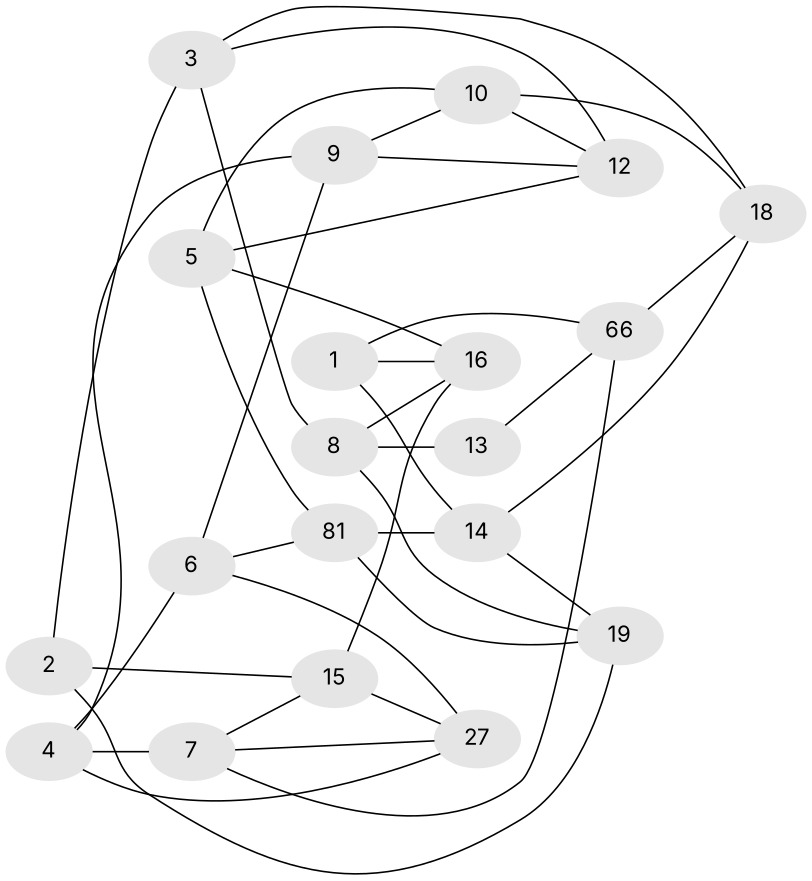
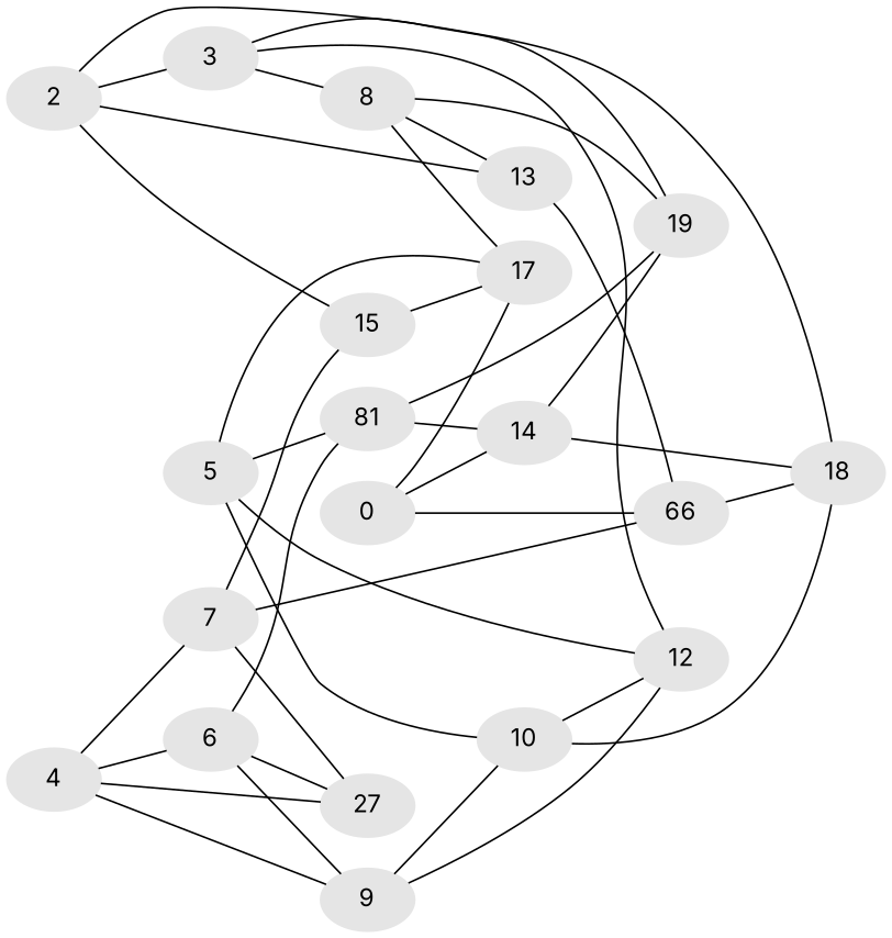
  graph {
    fontname=Inter
    rankdir=LR
    node [color=gray90 fontname=Inter style=filled]
    edge [fontname=Inter]
-   1
+   1 [label=0]
    14
    n3 [label=66]
-   17 [label=16]
+   17
    13
    19
    18
    2
    3
    15
    8
    12
    n13 [label=27]
    4
    6
    7
    9
    n18 [label=81]
    10
    5
    1 -- 14
    1 -- n3
    1 -- 17
    14 -- 19
    14 -- 18
    n3 -- 18
    13 -- n3
+   2 -- 13
    2 -- 19
    2 -- 3
    2 -- 15
    3 -- 18
    3 -- 8
    3 -- 12
    15 -- 17
-   15 -- n13
    8 -- 17
    8 -- 13
    8 -- 19
    4 -- n13
    4 -- 6
    4 -- 7
    4 -- 9
    6 -- n13
    6 -- 9
    6 -- n18
    7 -- n3
    7 -- 15
    7 -- n13
    9 -- 12
    9 -- 10
    n18 -- 14
    n18 -- 19
    10 -- 18
    10 -- 12
    5 -- 17
    5 -- 12
    5 -- n18
    5 -- 10
  }
